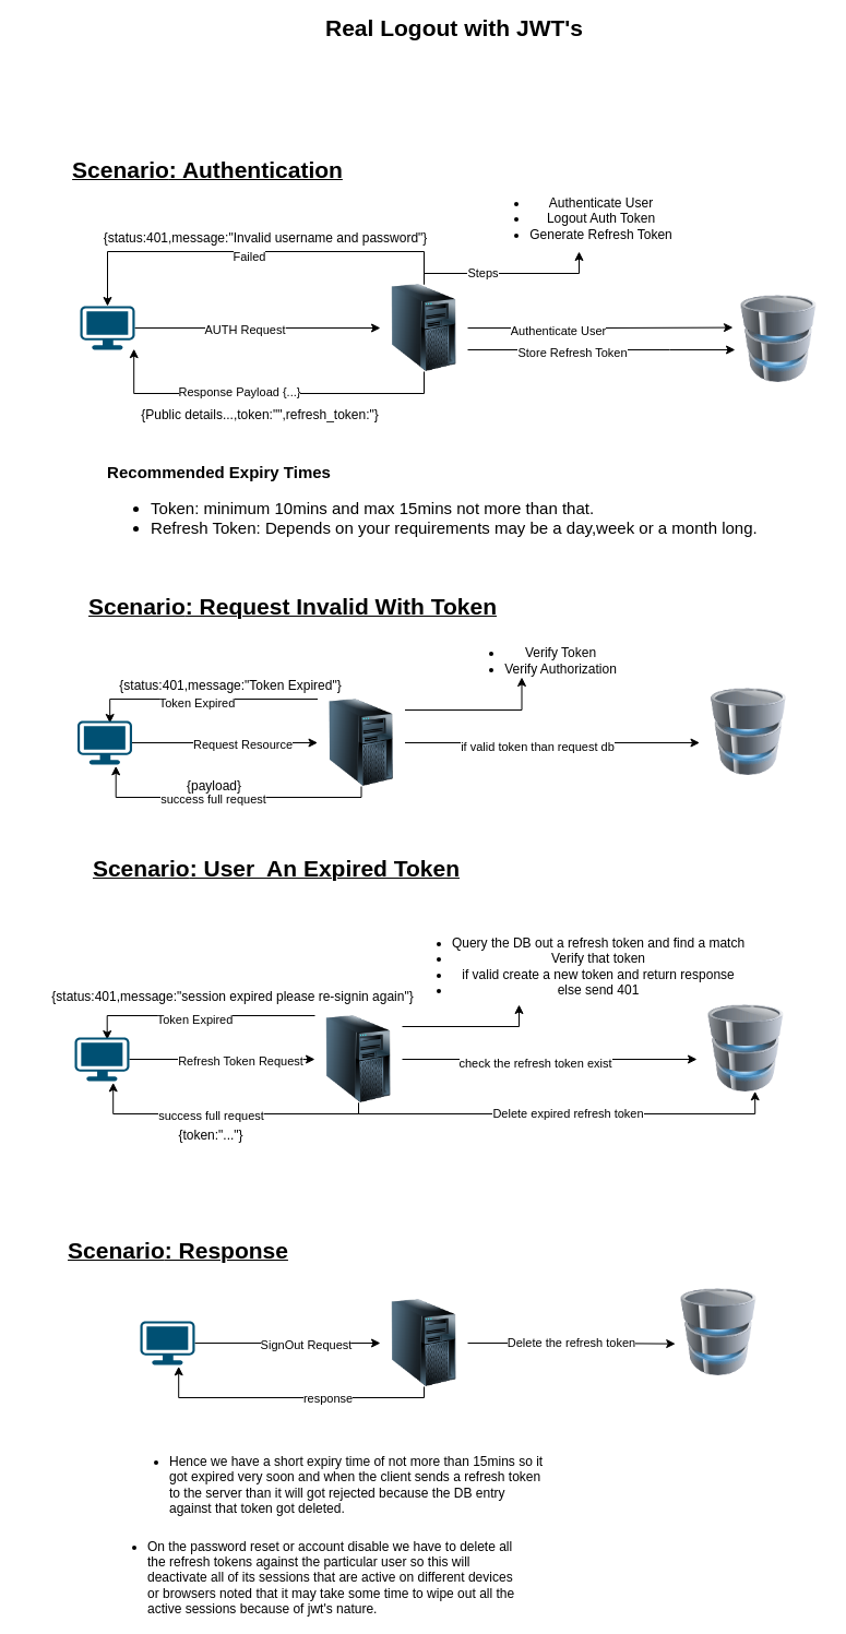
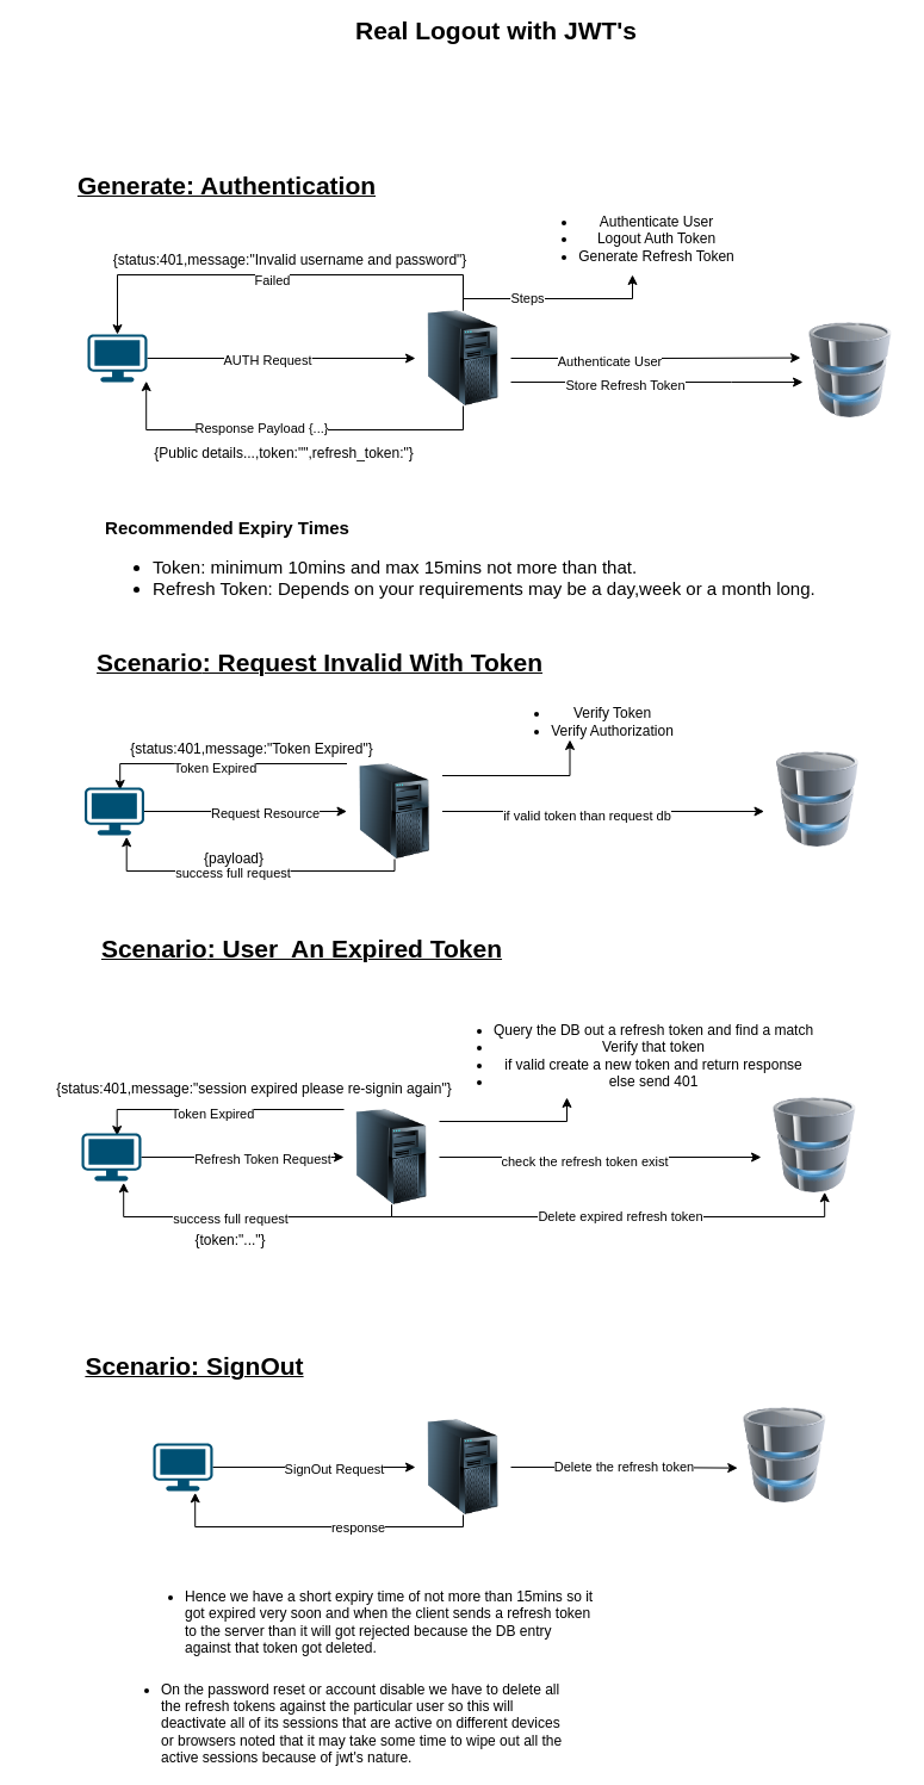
  <mxCell id="0" />
  <mxCell id="1" parent="0" />
  <mxCell id="2" style="edgeStyle=orthogonalEdgeStyle;rounded=0;orthogonalLoop=1;jettySize=auto;html=1;" parent="1" source="4" target="16" edge="1"><mxGeometry relative="1" as="geometry" /></mxCell>
  <mxCell id="3" value="AUTH Request" style="edgeLabel;html=1;align=center;verticalAlign=middle;resizable=0;points=[];" parent="2" vertex="1" connectable="0"><mxGeometry x="-0.114" y="-1" relative="1" as="geometry"><mxPoint as="offset" /></mxGeometry></mxCell>
  <mxCell id="4" value="" style="points=[[0.03,0.03,0],[0.5,0,0],[0.97,0.03,0],[1,0.4,0],[0.97,0.745,0],[0.5,1,0],[0.03,0.745,0],[0,0.4,0]];verticalLabelPosition=bottom;html=1;verticalAlign=top;aspect=fixed;align=center;pointerEvents=1;shape=mxgraph.cisco19.workstation;fillColor=#005073;strokeColor=none;" parent="1" vertex="1"><mxGeometry x="73" y="280" width="50" height="40" as="geometry" /></mxCell>
  <mxCell id="5" style="edgeStyle=orthogonalEdgeStyle;rounded=0;orthogonalLoop=1;jettySize=auto;html=1;entryX=0.984;entryY=0.979;entryDx=0;entryDy=0;entryPerimeter=0;" parent="1" source="16" target="4" edge="1"><mxGeometry relative="1" as="geometry"><Array as="points"><mxPoint x="388" y="360" /><mxPoint x="122" y="360" /></Array></mxGeometry></mxCell>
  <mxCell id="6" value="Response Payload {...}" style="edgeLabel;html=1;align=center;verticalAlign=middle;resizable=0;points=[];" parent="5" vertex="1" connectable="0"><mxGeometry x="0.161" y="-2" relative="1" as="geometry"><mxPoint as="offset" /></mxGeometry></mxCell>
  <mxCell id="7" style="edgeStyle=orthogonalEdgeStyle;rounded=0;orthogonalLoop=1;jettySize=auto;html=1;" parent="1" source="16" edge="1"><mxGeometry relative="1" as="geometry"><mxPoint x="530" y="230" as="targetPoint" /><Array as="points"><mxPoint x="388" y="250" /><mxPoint x="530" y="250" /></Array></mxGeometry></mxCell>
  <mxCell id="8" value="Steps" style="edgeLabel;html=1;align=center;verticalAlign=middle;resizable=0;points=[];" parent="7" vertex="1" connectable="0"><mxGeometry x="-0.264" y="1" relative="1" as="geometry"><mxPoint as="offset" /></mxGeometry></mxCell>
  <mxCell id="9" style="edgeStyle=orthogonalEdgeStyle;rounded=0;orthogonalLoop=1;jettySize=auto;html=1;entryX=-0.025;entryY=0.37;entryDx=0;entryDy=0;entryPerimeter=0;" parent="1" source="16" target="18" edge="1"><mxGeometry relative="1" as="geometry" /></mxCell>
  <mxCell id="10" value="Authenticate User" style="edgeLabel;html=1;align=center;verticalAlign=middle;resizable=0;points=[];" parent="9" vertex="1" connectable="0"><mxGeometry x="-0.33" y="-2" relative="1" as="geometry"><mxPoint as="offset" /></mxGeometry></mxCell>
  <mxCell id="11" style="edgeStyle=orthogonalEdgeStyle;rounded=0;orthogonalLoop=1;jettySize=auto;html=1;" parent="1" source="16" target="18" edge="1"><mxGeometry relative="1" as="geometry"><Array as="points"><mxPoint x="613" y="320" /><mxPoint x="613" y="320" /></Array></mxGeometry></mxCell>
  <mxCell id="12" value="Store Refresh Token" style="edgeLabel;html=1;align=center;verticalAlign=middle;resizable=0;points=[];" parent="11" vertex="1" connectable="0"><mxGeometry x="-0.221" y="-2" relative="1" as="geometry"><mxPoint as="offset" /></mxGeometry></mxCell>
  <mxCell id="13" style="edgeStyle=orthogonalEdgeStyle;rounded=0;orthogonalLoop=1;jettySize=auto;html=1;" parent="1" source="16" target="4" edge="1"><mxGeometry relative="1" as="geometry"><Array as="points"><mxPoint x="388" y="230" /><mxPoint x="98" y="230" /></Array></mxGeometry></mxCell>
  <mxCell id="14" value="Text" style="edgeLabel;html=1;align=center;verticalAlign=middle;resizable=0;points=[];" parent="13" vertex="1" connectable="0"><mxGeometry x="0.032" y="4" relative="1" as="geometry"><mxPoint as="offset" /></mxGeometry></mxCell>
  <mxCell id="15" value="Failed" style="edgeLabel;html=1;align=center;verticalAlign=middle;resizable=0;points=[];" parent="13" vertex="1" connectable="0"><mxGeometry x="0.032" y="4" relative="1" as="geometry"><mxPoint as="offset" /></mxGeometry></mxCell>
  <mxCell id="16" value="" style="image;html=1;image=img/lib/clip_art/computers/Server_Tower_128x128.png" parent="1" vertex="1"><mxGeometry x="348" y="260" width="80" height="80" as="geometry" /></mxCell>
  <mxCell id="17" value="{Public details...,token:&quot;&quot;,refresh_token:&quot;}" style="text;html=1;strokeColor=none;fillColor=none;align=center;verticalAlign=middle;whiteSpace=wrap;rounded=0;" parent="1" vertex="1"><mxGeometry x="113" y="370" width="250" height="20" as="geometry" /></mxCell>
  <mxCell id="18" value="" style="image;html=1;image=img/lib/clip_art/computers/Database_128x128.png" parent="1" vertex="1"><mxGeometry x="673" y="270" width="80" height="80" as="geometry" /></mxCell>
  <mxCell id="19" value="&lt;ul&gt;&lt;li&gt;Authenticate User&lt;/li&gt;&lt;li&gt;Logout Auth Token&lt;/li&gt;&lt;li&gt;Generate Refresh Token&lt;/li&gt;&lt;/ul&gt;" style="text;html=1;strokeColor=none;fillColor=none;align=center;verticalAlign=middle;whiteSpace=wrap;rounded=0;" parent="1" vertex="1"><mxGeometry x="413" y="190" width="235" height="20" as="geometry" /></mxCell>
  <mxCell id="20" style="edgeStyle=orthogonalEdgeStyle;rounded=0;orthogonalLoop=1;jettySize=auto;html=1;" parent="1" source="27" target="31" edge="1"><mxGeometry relative="1" as="geometry"><Array as="points"><mxPoint x="477.5" y="650" /></Array></mxGeometry></mxCell>
  <mxCell id="21" style="edgeStyle=orthogonalEdgeStyle;rounded=0;orthogonalLoop=1;jettySize=auto;html=1;" parent="1" source="27" edge="1"><mxGeometry relative="1" as="geometry"><mxPoint x="640.5" y="680" as="targetPoint" /></mxGeometry></mxCell>
  <mxCell id="22" value="if valid token than request db" style="edgeLabel;html=1;align=center;verticalAlign=middle;resizable=0;points=[];" parent="21" vertex="1" connectable="0"><mxGeometry x="-0.106" y="-3" relative="1" as="geometry"><mxPoint as="offset" /></mxGeometry></mxCell>
  <mxCell id="23" style="edgeStyle=orthogonalEdgeStyle;rounded=0;orthogonalLoop=1;jettySize=auto;html=1;entryX=0.704;entryY=1.033;entryDx=0;entryDy=0;entryPerimeter=0;" parent="1" source="27" target="30" edge="1"><mxGeometry relative="1" as="geometry"><Array as="points"><mxPoint x="330.5" y="730" /><mxPoint x="105.5" y="730" /></Array></mxGeometry></mxCell>
  <mxCell id="24" value="success full request" style="edgeLabel;html=1;align=center;verticalAlign=middle;resizable=0;points=[];" parent="23" vertex="1" connectable="0"><mxGeometry x="-0.181" y="1" relative="1" as="geometry"><mxPoint x="-38" as="offset" /></mxGeometry></mxCell>
  <mxCell id="25" style="edgeStyle=orthogonalEdgeStyle;rounded=0;orthogonalLoop=1;jettySize=auto;html=1;entryX=0.594;entryY=0.05;entryDx=0;entryDy=0;entryPerimeter=0;" parent="1" source="27" target="30" edge="1"><mxGeometry relative="1" as="geometry"><Array as="points"><mxPoint x="100.5" y="640" /></Array></mxGeometry></mxCell>
  <mxCell id="26" value="Token Expired" style="edgeLabel;html=1;align=center;verticalAlign=middle;resizable=0;points=[];" parent="25" vertex="1" connectable="0"><mxGeometry x="0.041" y="3" relative="1" as="geometry"><mxPoint as="offset" /></mxGeometry></mxCell>
  <mxCell id="27" value="" style="image;html=1;image=img/lib/clip_art/computers/Server_Tower_128x128.png" parent="1" vertex="1"><mxGeometry x="290.5" y="640" width="80" height="80" as="geometry" /></mxCell>
  <mxCell id="28" style="edgeStyle=orthogonalEdgeStyle;rounded=0;orthogonalLoop=1;jettySize=auto;html=1;" parent="1" source="30" target="27" edge="1"><mxGeometry relative="1" as="geometry" /></mxCell>
  <mxCell id="29" value="Request Resource" style="edgeLabel;html=1;align=center;verticalAlign=middle;resizable=0;points=[];" parent="28" vertex="1" connectable="0"><mxGeometry x="0.189" y="-1" relative="1" as="geometry"><mxPoint as="offset" /></mxGeometry></mxCell>
  <mxCell id="30" value="" style="points=[[0.03,0.03,0],[0.5,0,0],[0.97,0.03,0],[1,0.4,0],[0.97,0.745,0],[0.5,1,0],[0.03,0.745,0],[0,0.4,0]];verticalLabelPosition=bottom;html=1;verticalAlign=top;aspect=fixed;align=center;pointerEvents=1;shape=mxgraph.cisco19.workstation;fillColor=#005073;strokeColor=none;" parent="1" vertex="1"><mxGeometry x="70.5" y="660" width="50" height="40" as="geometry" /></mxCell>
  <mxCell id="31" value="&lt;ul&gt;&lt;li&gt;Verify Token&lt;/li&gt;&lt;li&gt;Verify Authorization&lt;/li&gt;&lt;/ul&gt;" style="text;html=1;strokeColor=none;fillColor=none;align=center;verticalAlign=middle;whiteSpace=wrap;rounded=0;" parent="1" vertex="1"><mxGeometry x="385.5" y="590" width="215" height="30" as="geometry" /></mxCell>
  <mxCell id="32" value="" style="image;html=1;image=img/lib/clip_art/computers/Database_128x128.png" parent="1" vertex="1"><mxGeometry x="645.5" y="630" width="80" height="80" as="geometry" /></mxCell>
  <mxCell id="33" value="{payload}" style="text;html=1;strokeColor=none;fillColor=none;align=center;verticalAlign=middle;whiteSpace=wrap;rounded=0;" parent="1" vertex="1"><mxGeometry x="70.5" y="710" width="250" height="20" as="geometry" /></mxCell>
  <mxCell id="34" value="{status:401,message:&quot;Invalid username and password&quot;}" style="text;html=1;strokeColor=none;fillColor=none;align=center;verticalAlign=middle;whiteSpace=wrap;rounded=0;" parent="1" vertex="1"><mxGeometry x="68" y="210" width="350" height="15" as="geometry" /></mxCell>
  <mxCell id="35" style="edgeStyle=orthogonalEdgeStyle;rounded=0;orthogonalLoop=1;jettySize=auto;html=1;" parent="1" source="44" edge="1"><mxGeometry relative="1" as="geometry"><Array as="points"><mxPoint x="475" y="940" /></Array><mxPoint x="475" y="920" as="targetPoint" /></mxGeometry></mxCell>
  <mxCell id="36" style="edgeStyle=orthogonalEdgeStyle;rounded=0;orthogonalLoop=1;jettySize=auto;html=1;" parent="1" source="44" edge="1"><mxGeometry relative="1" as="geometry"><mxPoint x="638" y="970" as="targetPoint" /></mxGeometry></mxCell>
  <mxCell id="37" value="check the refresh token exist" style="edgeLabel;html=1;align=center;verticalAlign=middle;resizable=0;points=[];" parent="36" vertex="1" connectable="0"><mxGeometry x="-0.106" y="-3" relative="1" as="geometry"><mxPoint as="offset" /></mxGeometry></mxCell>
  <mxCell id="38" style="edgeStyle=orthogonalEdgeStyle;rounded=0;orthogonalLoop=1;jettySize=auto;html=1;entryX=0.704;entryY=1.033;entryDx=0;entryDy=0;entryPerimeter=0;" parent="1" source="44" target="47" edge="1"><mxGeometry relative="1" as="geometry"><Array as="points"><mxPoint x="328" y="1020" /><mxPoint x="103" y="1020" /></Array></mxGeometry></mxCell>
  <mxCell id="39" value="success full request" style="edgeLabel;html=1;align=center;verticalAlign=middle;resizable=0;points=[];" parent="38" vertex="1" connectable="0"><mxGeometry x="-0.181" y="1" relative="1" as="geometry"><mxPoint x="-38" as="offset" /></mxGeometry></mxCell>
  <mxCell id="40" style="edgeStyle=orthogonalEdgeStyle;rounded=0;orthogonalLoop=1;jettySize=auto;html=1;entryX=0.594;entryY=0.05;entryDx=0;entryDy=0;entryPerimeter=0;" parent="1" source="44" target="47" edge="1"><mxGeometry relative="1" as="geometry"><Array as="points"><mxPoint x="98" y="930" /></Array></mxGeometry></mxCell>
  <mxCell id="41" value="Token Expired" style="edgeLabel;html=1;align=center;verticalAlign=middle;resizable=0;points=[];" parent="40" vertex="1" connectable="0"><mxGeometry x="0.041" y="3" relative="1" as="geometry"><mxPoint as="offset" /></mxGeometry></mxCell>
  <mxCell id="42" style="edgeStyle=orthogonalEdgeStyle;rounded=0;orthogonalLoop=1;jettySize=auto;html=1;entryX=0.602;entryY=0.991;entryDx=0;entryDy=0;entryPerimeter=0;" parent="1" source="44" target="49" edge="1"><mxGeometry relative="1" as="geometry"><Array as="points"><mxPoint x="328" y="1020" /><mxPoint x="691" y="1020" /></Array></mxGeometry></mxCell>
  <mxCell id="43" value="Delete expired refresh token" style="edgeLabel;html=1;align=center;verticalAlign=middle;resizable=0;points=[];" parent="42" vertex="1" connectable="0"><mxGeometry x="0.019" y="1" relative="1" as="geometry"><mxPoint as="offset" /></mxGeometry></mxCell>
  <mxCell id="44" value="" style="image;html=1;image=img/lib/clip_art/computers/Server_Tower_128x128.png" parent="1" vertex="1"><mxGeometry x="288" y="930" width="80" height="80" as="geometry" /></mxCell>
  <mxCell id="45" style="edgeStyle=orthogonalEdgeStyle;rounded=0;orthogonalLoop=1;jettySize=auto;html=1;" parent="1" source="47" target="44" edge="1"><mxGeometry relative="1" as="geometry" /></mxCell>
  <mxCell id="46" value="Refresh Token Request" style="edgeLabel;html=1;align=center;verticalAlign=middle;resizable=0;points=[];" parent="45" vertex="1" connectable="0"><mxGeometry x="0.189" y="-1" relative="1" as="geometry"><mxPoint as="offset" /></mxGeometry></mxCell>
  <mxCell id="47" value="" style="points=[[0.03,0.03,0],[0.5,0,0],[0.97,0.03,0],[1,0.4,0],[0.97,0.745,0],[0.5,1,0],[0.03,0.745,0],[0,0.4,0]];verticalLabelPosition=bottom;html=1;verticalAlign=top;aspect=fixed;align=center;pointerEvents=1;shape=mxgraph.cisco19.workstation;fillColor=#005073;strokeColor=none;" parent="1" vertex="1"><mxGeometry x="68" y="950" width="50" height="40" as="geometry" /></mxCell>
  <mxCell id="48" value="&lt;ul&gt;&lt;li&gt;Query the DB out a refresh token and find a match&lt;/li&gt;&lt;li&gt;Verify that token&lt;/li&gt;&lt;li&gt;if valid create a new token and return response&lt;/li&gt;&lt;li&gt;else send 401&lt;/li&gt;&lt;/ul&gt;" style="text;html=1;strokeColor=none;fillColor=none;align=center;verticalAlign=middle;whiteSpace=wrap;rounded=0;" parent="1" vertex="1"><mxGeometry x="368" y="880" width="320" height="10" as="geometry" /></mxCell>
  <mxCell id="49" value="" style="image;html=1;image=img/lib/clip_art/computers/Database_128x128.png" parent="1" vertex="1"><mxGeometry x="643" y="920" width="80" height="80" as="geometry" /></mxCell>
  <mxCell id="50" value="{token:&quot;...&quot;}" style="text;html=1;strokeColor=none;fillColor=none;align=center;verticalAlign=middle;whiteSpace=wrap;rounded=0;" parent="1" vertex="1"><mxGeometry x="68" y="1030" width="250" height="20" as="geometry" /></mxCell>
  <mxCell id="51" value="{status:401,message:&quot;session expired please re-signin again&quot;}" style="text;html=1;strokeColor=none;fillColor=none;align=center;verticalAlign=middle;whiteSpace=wrap;rounded=0;" parent="1" vertex="1"><mxGeometry x="38" y="905" width="350" height="15" as="geometry" /></mxCell>
  <mxCell id="52" style="edgeStyle=orthogonalEdgeStyle;rounded=0;orthogonalLoop=1;jettySize=auto;html=1;entryX=0.704;entryY=1.033;entryDx=0;entryDy=0;entryPerimeter=0;" parent="1" source="56" target="59" edge="1"><mxGeometry relative="1" as="geometry"><Array as="points"><mxPoint x="388" y="1280" /><mxPoint x="163" y="1280" /></Array></mxGeometry></mxCell>
  <mxCell id="53" value="response" style="edgeLabel;html=1;align=center;verticalAlign=middle;resizable=0;points=[];" parent="52" vertex="1" connectable="0"><mxGeometry x="-0.248" relative="1" as="geometry"><mxPoint as="offset" /></mxGeometry></mxCell>
  <mxCell id="54" style="edgeStyle=orthogonalEdgeStyle;rounded=0;orthogonalLoop=1;jettySize=auto;html=1;entryX=0.003;entryY=0.633;entryDx=0;entryDy=0;entryPerimeter=0;" parent="1" source="56" target="60" edge="1"><mxGeometry relative="1" as="geometry" /></mxCell>
  <mxCell id="55" value="Delete the refresh token" style="edgeLabel;html=1;align=center;verticalAlign=middle;resizable=0;points=[];" parent="54" vertex="1" connectable="0"><mxGeometry x="0.219" y="-1" relative="1" as="geometry"><mxPoint x="-21" y="-2" as="offset" /></mxGeometry></mxCell>
  <mxCell id="56" value="" style="image;html=1;image=img/lib/clip_art/computers/Server_Tower_128x128.png" parent="1" vertex="1"><mxGeometry x="348" y="1190" width="80" height="80" as="geometry" /></mxCell>
  <mxCell id="57" style="edgeStyle=orthogonalEdgeStyle;rounded=0;orthogonalLoop=1;jettySize=auto;html=1;" parent="1" source="59" target="56" edge="1"><mxGeometry relative="1" as="geometry" /></mxCell>
  <mxCell id="58" value="SignOut Request" style="edgeLabel;html=1;align=center;verticalAlign=middle;resizable=0;points=[];" parent="57" vertex="1" connectable="0"><mxGeometry x="0.189" y="-1" relative="1" as="geometry"><mxPoint as="offset" /></mxGeometry></mxCell>
  <mxCell id="59" value="" style="points=[[0.03,0.03,0],[0.5,0,0],[0.97,0.03,0],[1,0.4,0],[0.97,0.745,0],[0.5,1,0],[0.03,0.745,0],[0,0.4,0]];verticalLabelPosition=bottom;html=1;verticalAlign=top;aspect=fixed;align=center;pointerEvents=1;shape=mxgraph.cisco19.workstation;fillColor=#005073;strokeColor=none;" parent="1" vertex="1"><mxGeometry x="128" y="1210" width="50" height="40" as="geometry" /></mxCell>
  <mxCell id="60" value="" style="image;html=1;image=img/lib/clip_art/computers/Database_128x128.png" parent="1" vertex="1"><mxGeometry x="618" y="1180" width="80" height="80" as="geometry" /></mxCell>
  <mxCell id="61" value="&lt;ul&gt;&lt;li&gt;Hence we have a short expiry time of not more than 15mins so it got expired very soon and when the client sends a refresh token to the server than it will got rejected because the DB entry against that token got deleted.&lt;/li&gt;&lt;/ul&gt;" style="text;html=1;strokeColor=none;fillColor=none;align=left;verticalAlign=middle;whiteSpace=wrap;rounded=0;" parent="1" vertex="1"><mxGeometry x="113" y="1320" width="390" height="80" as="geometry" /></mxCell>
  <mxCell id="62" value="&lt;ul&gt;&lt;li&gt;On the password reset or account disable we have to delete all the refresh tokens against the particular user so this will deactivate all of its sessions that are active on different devices or browsers noted that it may take some time to wipe out all the active sessions because of jwt's nature.&lt;/li&gt;&lt;/ul&gt;" style="text;html=1;strokeColor=none;fillColor=none;align=left;verticalAlign=middle;whiteSpace=wrap;rounded=0;" parent="1" vertex="1"><mxGeometry x="93" y="1415" width="390" height="60" as="geometry" /></mxCell>
  <mxCell id="63" value="&lt;b&gt;&lt;font style=&quot;font-size: 21px&quot;&gt;Real Logout with JWT's&lt;/font&gt;&lt;/b&gt;" style="text;html=1;strokeColor=none;fillColor=none;align=center;verticalAlign=middle;whiteSpace=wrap;rounded=0;" parent="1" vertex="1"><mxGeometry x="245.5" y="20" width="340" height="10" as="geometry" /></mxCell>
  <mxCell id="64" value="&lt;u&gt;&lt;span style=&quot;font-size: 21px&quot;&gt;&lt;b&gt;Scenario&lt;/b&gt;&lt;/span&gt;&lt;b style=&quot;font-size: 21px&quot;&gt;: Request Invalid With Token&lt;/b&gt;&lt;/u&gt;" style="text;html=1;strokeColor=none;fillColor=none;align=center;verticalAlign=middle;whiteSpace=wrap;rounded=0;" parent="1" vertex="1"><mxGeometry x="38" y="550" width="460" height="10" as="geometry" /></mxCell>
- <mxCell id="65" value="&lt;u&gt;&lt;span style=&quot;font-size: 21px&quot;&gt;&lt;b&gt;Scenario&lt;/b&gt;&lt;/span&gt;&lt;b style=&quot;font-size: 21px&quot;&gt;: Authentication&lt;/b&gt;&lt;/u&gt;" style="text;html=1;strokeColor=none;fillColor=none;align=center;verticalAlign=middle;whiteSpace=wrap;rounded=0;" parent="1" vertex="1"><mxGeometry x="20" y="150" width="340" height="10" as="geometry" /></mxCell>
+ <mxCell id="65" value="&lt;u&gt;&lt;span style=&quot;font-size: 21px&quot;&gt;&lt;b&gt;Generate&lt;/b&gt;&lt;/span&gt;&lt;b style=&quot;font-size: 21px&quot;&gt;: Authentication&lt;/b&gt;&lt;/u&gt;" style="text;html=1;strokeColor=none;fillColor=none;align=center;verticalAlign=middle;whiteSpace=wrap;rounded=0;" parent="1" vertex="1"><mxGeometry x="20" y="150" width="340" height="10" as="geometry" /></mxCell>
  <mxCell id="66" value="&lt;u&gt;&lt;span style=&quot;font-size: 21px&quot;&gt;&lt;b&gt;Scenario&lt;/b&gt;&lt;/span&gt;&lt;b style=&quot;font-size: 21px&quot;&gt;: User&amp;nbsp; An Expired Token&lt;/b&gt;&lt;/u&gt;" style="text;html=1;strokeColor=none;fillColor=none;align=center;verticalAlign=middle;whiteSpace=wrap;rounded=0;" parent="1" vertex="1"><mxGeometry x="38" y="790" width="430" height="10" as="geometry" /></mxCell>
- <mxCell id="67" value="&lt;u&gt;&lt;span style=&quot;font-size: 21px&quot;&gt;&lt;b&gt;Scenario&lt;/b&gt;&lt;/span&gt;&lt;b style=&quot;font-size: 21px&quot;&gt;: Response&lt;/b&gt;&lt;/u&gt;" style="text;html=1;strokeColor=none;fillColor=none;align=center;verticalAlign=middle;whiteSpace=wrap;rounded=0;" parent="1" vertex="1"><mxGeometry x="38" y="1140" width="250" height="10" as="geometry" /></mxCell>
- <mxCell id="68" value="&lt;div style=&quot;text-align: left&quot;&gt;&lt;b style=&quot;font-size: 15px&quot;&gt;Recommended Expiry Times&lt;/b&gt;&lt;/div&gt;&lt;font style=&quot;font-size: 15px&quot;&gt;&lt;ul&gt;&lt;li style=&quot;text-align: left&quot;&gt;Token: minimum 10mins&amp;nbsp;and max 15mins not more than that.&lt;/li&gt;&lt;li style=&quot;text-align: left&quot;&gt;Refresh Token: Depends on your requirements may be a day,week or a month long.&amp;nbsp;&lt;/li&gt;&lt;/ul&gt;&lt;/font&gt;" style="text;html=1;strokeColor=none;fillColor=none;align=center;verticalAlign=middle;whiteSpace=wrap;rounded=0;" parent="1" vertex="1"><mxGeometry x="63" y="400" width="670" height="130" as="geometry" /></mxCell>
+ <mxCell id="67" value="&lt;u&gt;&lt;span style=&quot;font-size: 21px&quot;&gt;&lt;b&gt;Scenario&lt;/b&gt;&lt;/span&gt;&lt;b style=&quot;font-size: 21px&quot;&gt;: SignOut&lt;/b&gt;&lt;/u&gt;" style="text;html=1;strokeColor=none;fillColor=none;align=center;verticalAlign=middle;whiteSpace=wrap;rounded=0;" parent="1" vertex="1"><mxGeometry x="38" y="1140" width="250" height="10" as="geometry" /></mxCell>
+ <mxCell id="68" value="&lt;div style=&quot;text-align: left&quot;&gt;&lt;b style=&quot;font-size: 15px&quot;&gt;Recommended Expiry Times&lt;/b&gt;&lt;/div&gt;&lt;font style=&quot;font-size: 15px&quot;&gt;&lt;ul&gt;&lt;li style=&quot;text-align: left&quot;&gt;Token: minimum 10mins&amp;nbsp;and max 15mins not more than that.&lt;/li&gt;&lt;li style=&quot;text-align: left&quot;&gt;Refresh Token: Depends on your requirements may be a day,week or a month long.&amp;nbsp;&lt;/li&gt;&lt;/ul&gt;&lt;/font&gt;" style="text;html=1;strokeColor=none;fillColor=none;align=center;verticalAlign=middle;whiteSpace=wrap;rounded=0;" parent="1" vertex="1"><mxGeometry x="53" y="410" width="670" height="130" as="geometry" /></mxCell>
  <mxCell id="69" value="{status:401,message:&quot;Token Expired&quot;}" style="text;html=1;strokeColor=none;fillColor=none;align=center;verticalAlign=middle;whiteSpace=wrap;rounded=0;" parent="1" vertex="1"><mxGeometry x="85.5" y="620" width="250" height="15" as="geometry" /></mxCell>
